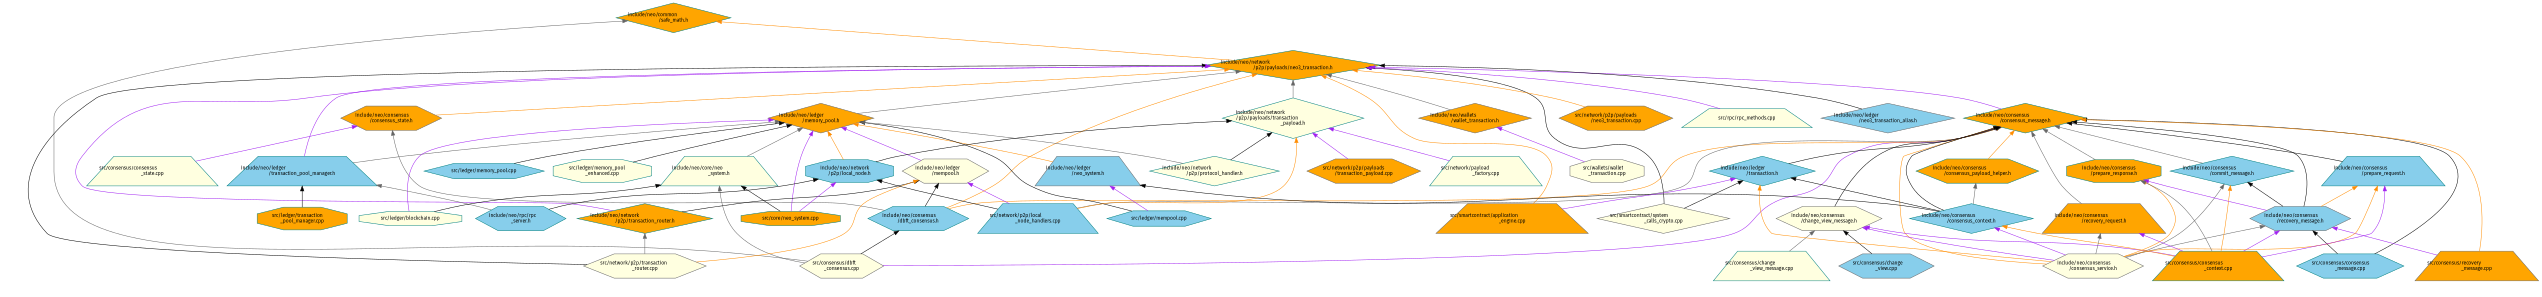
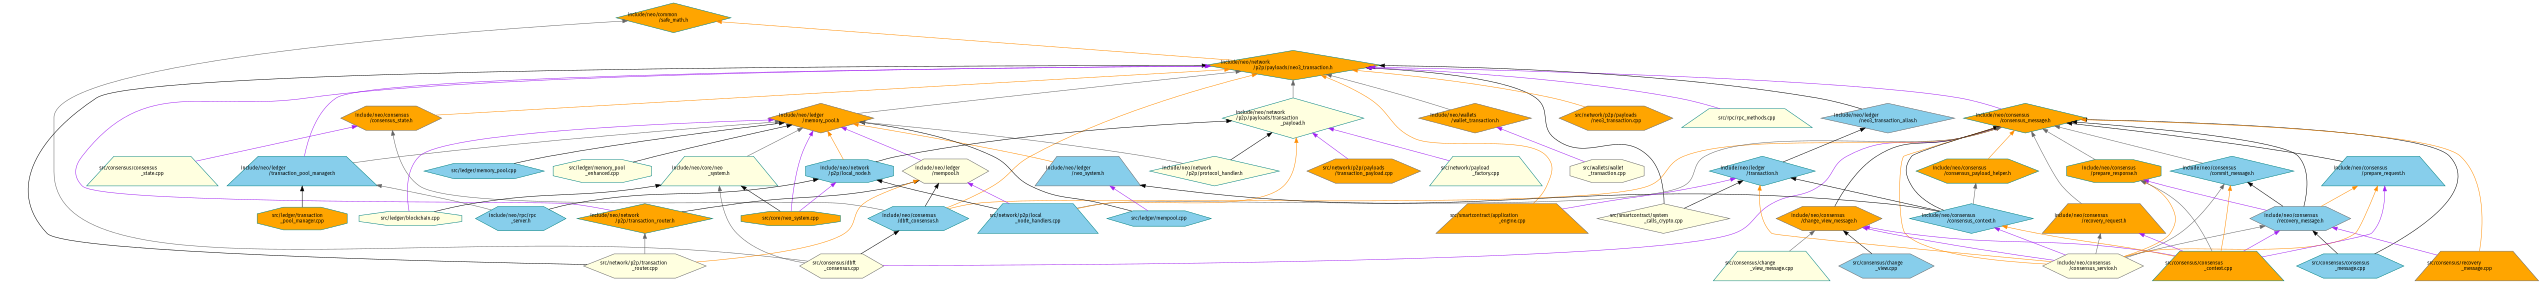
  digraph {
    fontname="Fira Sans"
    node [color=teal fillcolor=orange fontname="Fira Sans" fontsize=10 shape=hexagon style=filled]
    edge [color=black dir=back fontname="Fira Sans" fontsize=10 labelfontname=Helvetica labelfontsize=10 style=solid]
    n1 [fontcolor=black height=0.2 label="include/neo/common\l/safe_math.h" shape=diamond width=0.4]
    n2 [height=0.2 label="include/neo/network\l/p2p/payloads/neo3_transaction.h" shape=diamond width=0.4]
    n3 [color=gray40 fillcolor=lightyellow height=0.2 label="src/consensus/dbft\l_consensus.cpp" width=0.4]
    n4 [height=0.2 label="include/neo/consensus\l/consensus_message.h" shape=diamond width=0.4]
    n5 [fillcolor=skyblue height=0.2 label="include/neo/consensus\l/dbft_consensus.h" width=0.4]
    n6 [color=gray40 height=0.2 label="include/neo/consensus\l/consensus_state.h" width=0.4]
    n7 [color=gray40 height=0.2 label="include/neo/ledger\l/memory_pool.h" shape=diamond width=0.4]
    n8 [height=0.2 label="include/neo/network\l/p2p/transaction_router.h" shape=diamond width=0.4]
    n9 [color=gray40 fillcolor=lightyellow height=0.2 label="src/network/p2p/transaction\l_router.cpp" width=0.4]
    n10 [fillcolor=skyblue height=0.2 label="include/neo/ledger\l/transaction_pool_manager.h" shape=trapezium width=0.4]
    n11 [color=gray40 fillcolor=skyblue height=0.2 label="include/neo/ledger\l/neo3_transaction_alias.h" shape=diamond width=0.4]
    n12 [color=gray40 height=0.2 label="src/smartcontract/application\l_engine.cpp" shape=trapezium width=0.4]
    n13 [color=gray40 fillcolor=lightyellow height=0.2 label="src/smartcontract/system\l_calls_crypto.cpp" shape=diamond width=0.4]
    n14 [fillcolor=lightyellow height=0.2 label="include/neo/network\l/p2p/payloads/transaction\l_payload.h" shape=diamond width=0.4]
    n15 [color=gray40 height=0.2 label="include/neo/wallets\l/wallet_transaction.h" shape=diamond width=0.4]
    n16 [color=gray40 height=0.2 label="src/network/p2p/payloads\l/neo3_transaction.cpp" width=0.4]
    n17 [fillcolor=lightyellow height=0.2 label="src/rpc/rpc_methods.cpp" shape=trapezium width=0.4]
-   n18 [color=gray40 fillcolor=lightyellow height=0.2 label="include/neo/consensus\l/change_view_message.h" width=0.4]
+   n18 [color=gray40 height=0.2 label="include/neo/consensus\l/change_view_message.h" width=0.4]
    n19 [color=gray40 fillcolor=lightyellow height=0.2 label="include/neo/consensus\l/consensus_service.h" width=0.4]
    n20 [color=gray40 fillcolor=skyblue height=0.2 label="include/neo/consensus\l/recovery_message.h" width=0.4]
    n21 [fillcolor=skyblue height=0.2 label="src/consensus/consensus\l_message.cpp" width=0.4]
    n22 [color=gray40 height=0.2 label="src/consensus/recovery\l_message.cpp" shape=trapezium width=0.4]
    n23 [fillcolor=skyblue height=0.2 label="include/neo/consensus\l/commit_message.h" shape=diamond width=0.4]
    n24 [fillcolor=skyblue height=0.2 label="include/neo/consensus\l/consensus_context.h" shape=diamond width=0.4]
    n25 [height=0.2 label="include/neo/consensus\l/consensus_payload_helper.h" width=0.4]
    n26 [fillcolor=skyblue height=0.2 label="include/neo/consensus\l/prepare_request.h" shape=trapezium width=0.4]
    n27 [height=0.2 label="include/neo/consensus\l/prepare_response.h" shape=octagon width=0.4]
    n28 [color=gray40 height=0.2 label="include/neo/consensus\l/recovery_request.h" shape=trapezium width=0.4]
    n29 [fillcolor=skyblue height=0.2 label="src/network/p2p/local\l_node_handlers.cpp" shape=trapezium width=0.4]
    n30 [fillcolor=lightyellow height=0.2 label="src/consensus/consensus\l_state.cpp" shape=trapezium width=0.4]
    n31 [fillcolor=lightyellow height=0.2 label="include/neo/core/neo\l_system.h" shape=trapezium width=0.4]
    n32 [height=0.2 label="src/core/neo_system.cpp" shape=octagon width=0.4]
    n33 [fillcolor=lightyellow height=0.2 label="src/ledger/blockchain.cpp" shape=octagon width=0.4]
    n34 [color=gray40 fillcolor=lightyellow height=0.2 label="include/neo/ledger\l/mempool.h" width=0.4]
    n35 [color=gray40 fillcolor=skyblue height=0.2 label="include/neo/ledger\l/neo_system.h" shape=trapezium width=0.4]
    n36 [fillcolor=skyblue height=0.2 label="src/ledger/mempool.cpp" width=0.4]
    n37 [fillcolor=skyblue height=0.2 label="include/neo/network\l/p2p/local_node.h" shape=octagon width=0.4]
    n38 [fillcolor=lightyellow height=0.2 label="include/neo/network\l/p2p/protocol_handler.h" shape=diamond width=0.4]
    n39 [fillcolor=skyblue height=0.2 label="src/ledger/memory_pool.cpp" width=0.4]
    n40 [fillcolor=lightyellow height=0.2 label="src/ledger/memory_pool\l_enhanced.cpp" shape=octagon width=0.4]
    n41 [fillcolor=skyblue height=0.2 label="include/neo/rpc/rpc\l_server.h" width=0.4]
    n42 [height=0.2 label="src/ledger/transaction\l_pool_manager.cpp" shape=octagon width=0.4]
    n43 [fillcolor=skyblue height=0.2 label="include/neo/ledger\l/transaction.h" shape=diamond width=0.4]
    n44 [color=gray40 height=0.2 label="src/network/p2p/payloads\l/transaction_payload.cpp" width=0.4]
    n45 [fillcolor=lightyellow height=0.2 label="src/network/payload\l_factory.cpp" shape=trapezium width=0.4]
    n46 [color=gray40 fillcolor=lightyellow height=0.2 label="src/wallets/wallet\l_transaction.cpp" shape=octagon width=0.4]
    n47 [height=0.2 label="src/consensus/consensus\l_context.cpp" shape=trapezium width=0.4]
    n48 [color=gray40 fillcolor=skyblue height=0.2 label="src/consensus/change\l_view.cpp" width=0.4]
    n49 [fillcolor=lightyellow height=0.2 label="src/consensus/change\l_view_message.cpp" shape=trapezium width=0.4]
    n1 -> n2 [color=darkorange]
    n1 -> n3 [color=gray40]
    n2 -> n4 [color=purple]
    n2 -> n5 [color=darkorange]
    n2 -> n6 [color=darkorange]
    n2 -> n7 [color=gray40]
    n2 -> n8 [color=purple]
    n2 -> n9
    n2 -> n10 [color=purple]
    n2 -> n11
    n2 -> n12 [color=darkorange]
    n2 -> n13
    n2 -> n14 [color=gray40]
    n2 -> n15 [color=gray40]
    n2 -> n16 [color=darkorange]
    n2 -> n17 [color=purple]
    n4 -> n3 [color=purple]
    n4 -> n5 [color=darkorange]
    n4 -> n18
    n4 -> n19 [color=darkorange]
    n4 -> n20
    n4 -> n21
    n4 -> n22 [color=darkorange]
    n4 -> n23 [color=gray40]
    n4 -> n24
    n4 -> n25 [color=darkorange]
    n4 -> n26
    n4 -> n27 [color=gray40]
    n4 -> n28 [color=gray40]
    n4 -> n29 [color=gray40]
    n5 -> n3
    n6 -> n5 [color=gray40]
    n6 -> n30 [color=purple]
    n7 -> n10 [color=gray40]
    n7 -> n31 [color=gray40]
    n7 -> n32 [color=purple]
    n7 -> n33 [color=purple]
    n7 -> n34 [color=purple]
    n7 -> n35 [color=darkorange]
    n7 -> n36
    n7 -> n37 [color=darkorange]
    n7 -> n38 [color=gray40]
    n7 -> n39
    n7 -> n40
    n8 -> n9 [color=gray40]
    n10 -> n41 [color=gray40]
    n10 -> n42
-   n4 -> n43
+   n11 -> n43
    n14 -> n29 [color=darkorange]
    n14 -> n37
    n14 -> n38
    n14 -> n44 [color=purple]
    n14 -> n45 [color=purple]
    n15 -> n46 [color=purple]
    n18 -> n19 [color=purple]
    n18 -> n47 [color=purple]
    n18 -> n48
    n18 -> n49 [color=gray40]
    n20 -> n19 [color=gray40]
    n20 -> n21
    n20 -> n22 [color=purple]
    n20 -> n47 [color=purple]
    n23 -> n19 [color=gray40]
    n23 -> n20
    n23 -> n47 [color=darkorange]
    n24 -> n19 [color=purple]
    n24 -> n47 [color=darkorange]
    n25 -> n24 [color=gray40]
    n26 -> n19 [color=darkorange]
    n26 -> n20 [color=darkorange]
    n26 -> n47 [color=purple]
    n27 -> n19 [color=darkorange]
    n27 -> n20 [color=purple]
    n27 -> n47 [color=gray40]
    n28 -> n19 [color=gray40]
    n28 -> n47 [color=purple]
    n31 -> n3 [color=gray40]
    n31 -> n32
    n31 -> n33
    n34 -> n5
    n34 -> n8
    n34 -> n9 [color=darkorange]
    n34 -> n29 [color=purple]
    n35 -> n24
    n35 -> n36 [color=purple]
    n37 -> n29
    n37 -> n32 [color=purple]
    n37 -> n41
    n43 -> n12 [color=purple]
    n43 -> n13
    n43 -> n19 [color=darkorange]
    n43 -> n24
  }
